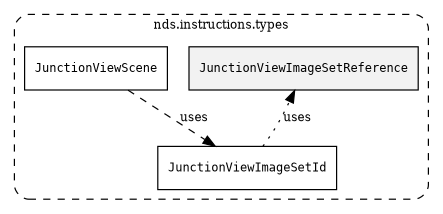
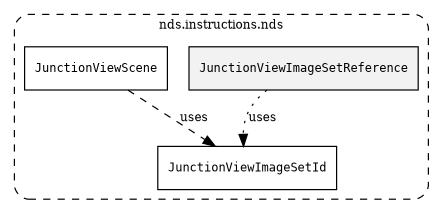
  digraph {
    fontsize=10
    rankdir=TB
    node [fontsize=10 shape=box]
    edge [fontsize=10]
    n1 [fillcolor="#0000000D" label=<<font face="monospace"><table align="center" border="0" cellspacing="0" cellpadding="0"><tr><td href="../../../content/packages/nds.instructions.types.html#Subtype-JunctionViewImageSetReference" title="Subtype defined in nds.instructions.types">JunctionViewImageSetReference</td></tr></table></font>> style=filled]
    n2 [label=<<font face="monospace"><table align="center" border="0" cellspacing="0" cellpadding="0"><tr><td href="../../../content/packages/nds.instructions.types.html#Subtype-JunctionViewImageSetId" title="Subtype defined in nds.instructions.types">JunctionViewImageSetId</td></tr></table></font>>]
    n3 [label=<<font face="monospace"><table align="center" border="0" cellspacing="0" cellpadding="0"><tr><td href="../../../content/packages/nds.instructions.types.html#Structure-JunctionViewScene" title="Structure defined in nds.instructions.types">JunctionViewScene</td></tr></table></font>>]
    subgraph cluster_1 {
-     label="nds.instructions.types"
+     label="nds.instructions.nds"
      style="dashed, rounded"
      n1
      n2
      n3
    }
-   n2 -> n1 [label=uses style=dotted]
+   n1 -> n2 [label=uses style=dotted]
    n3 -> n2 [label=uses style=dashed]
  }
